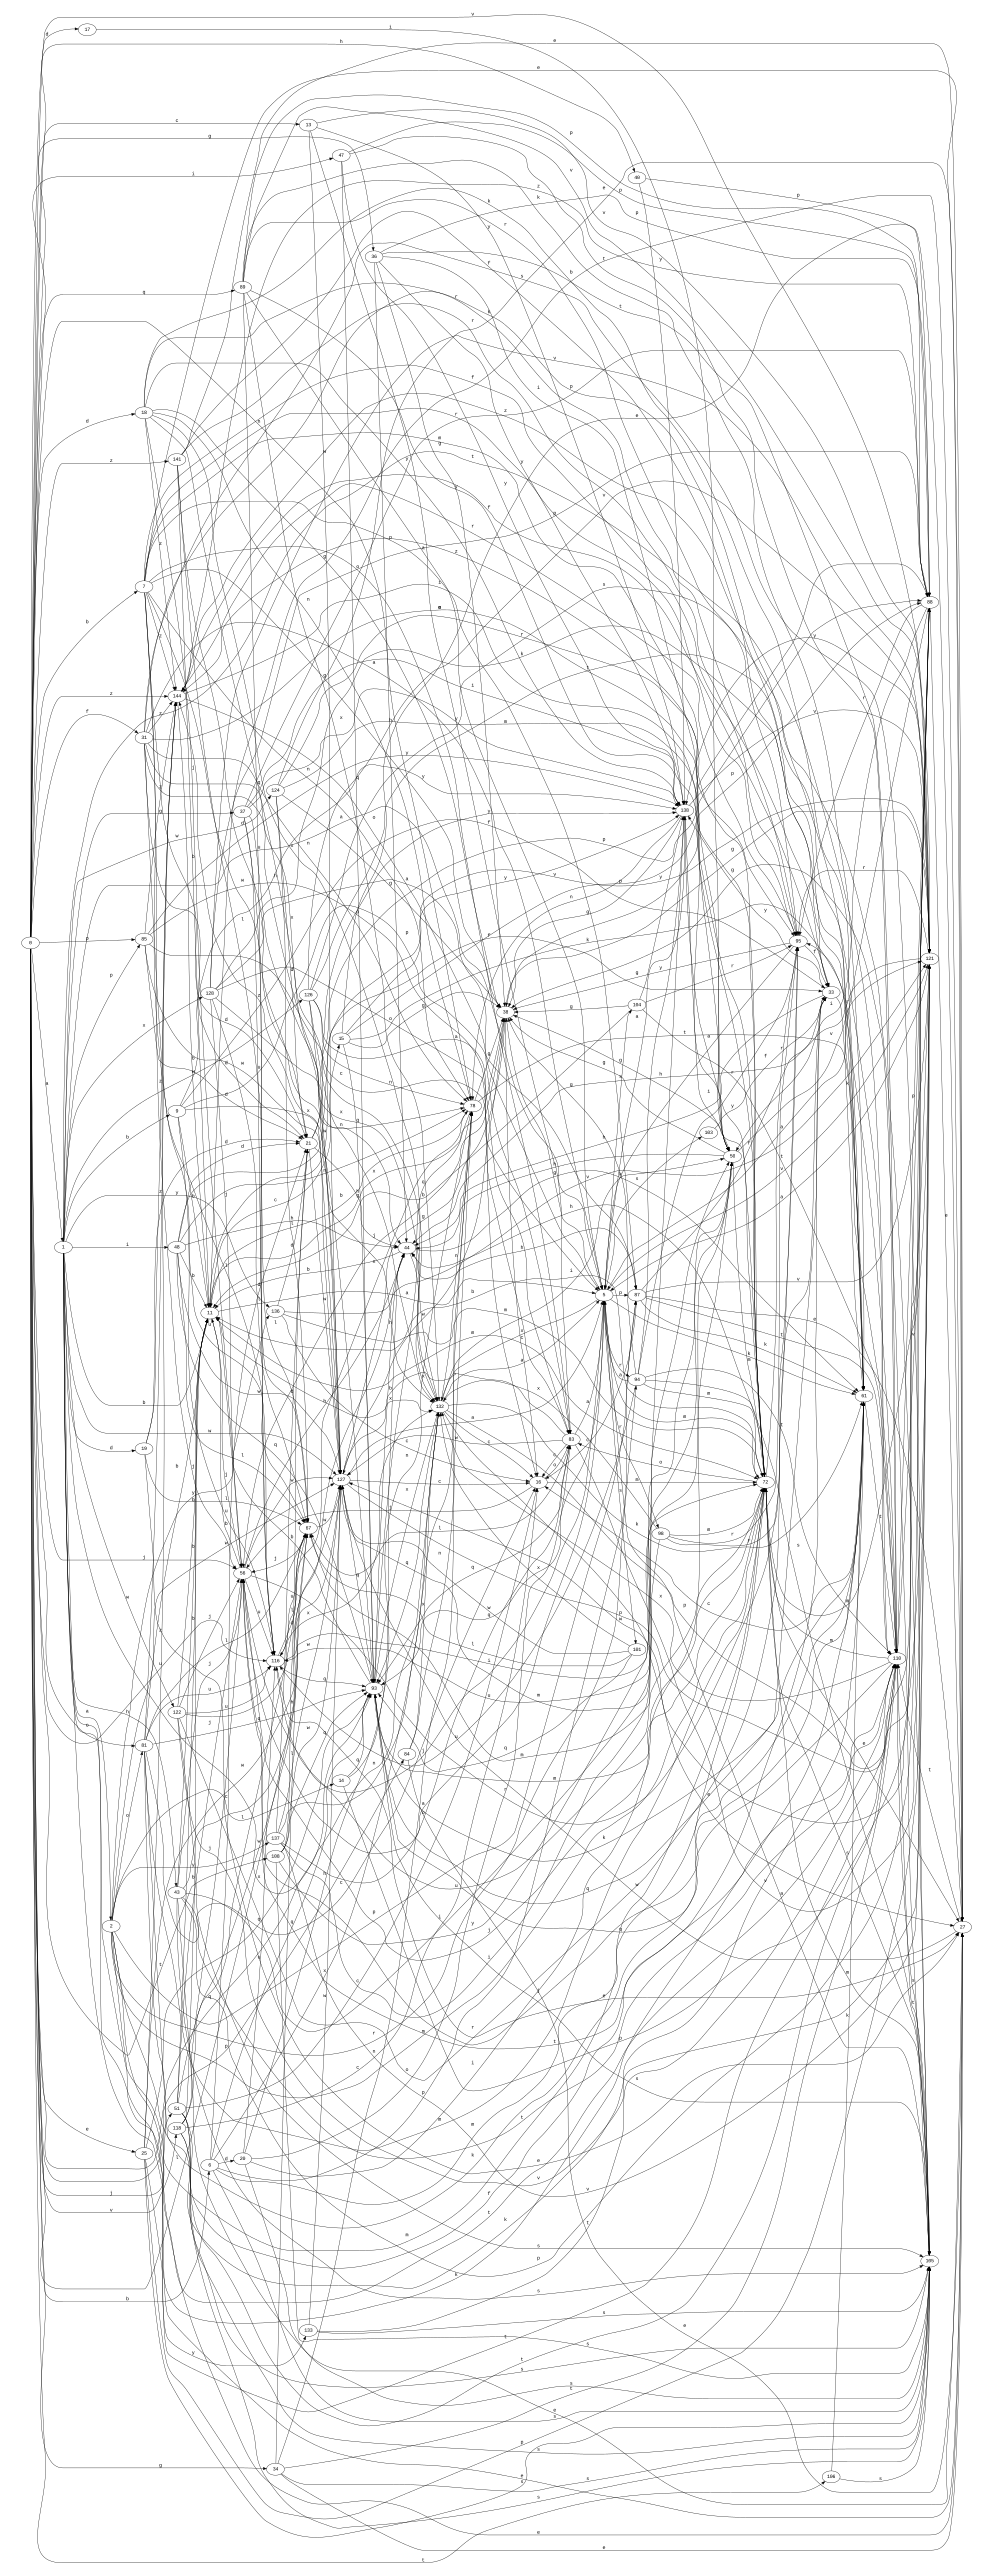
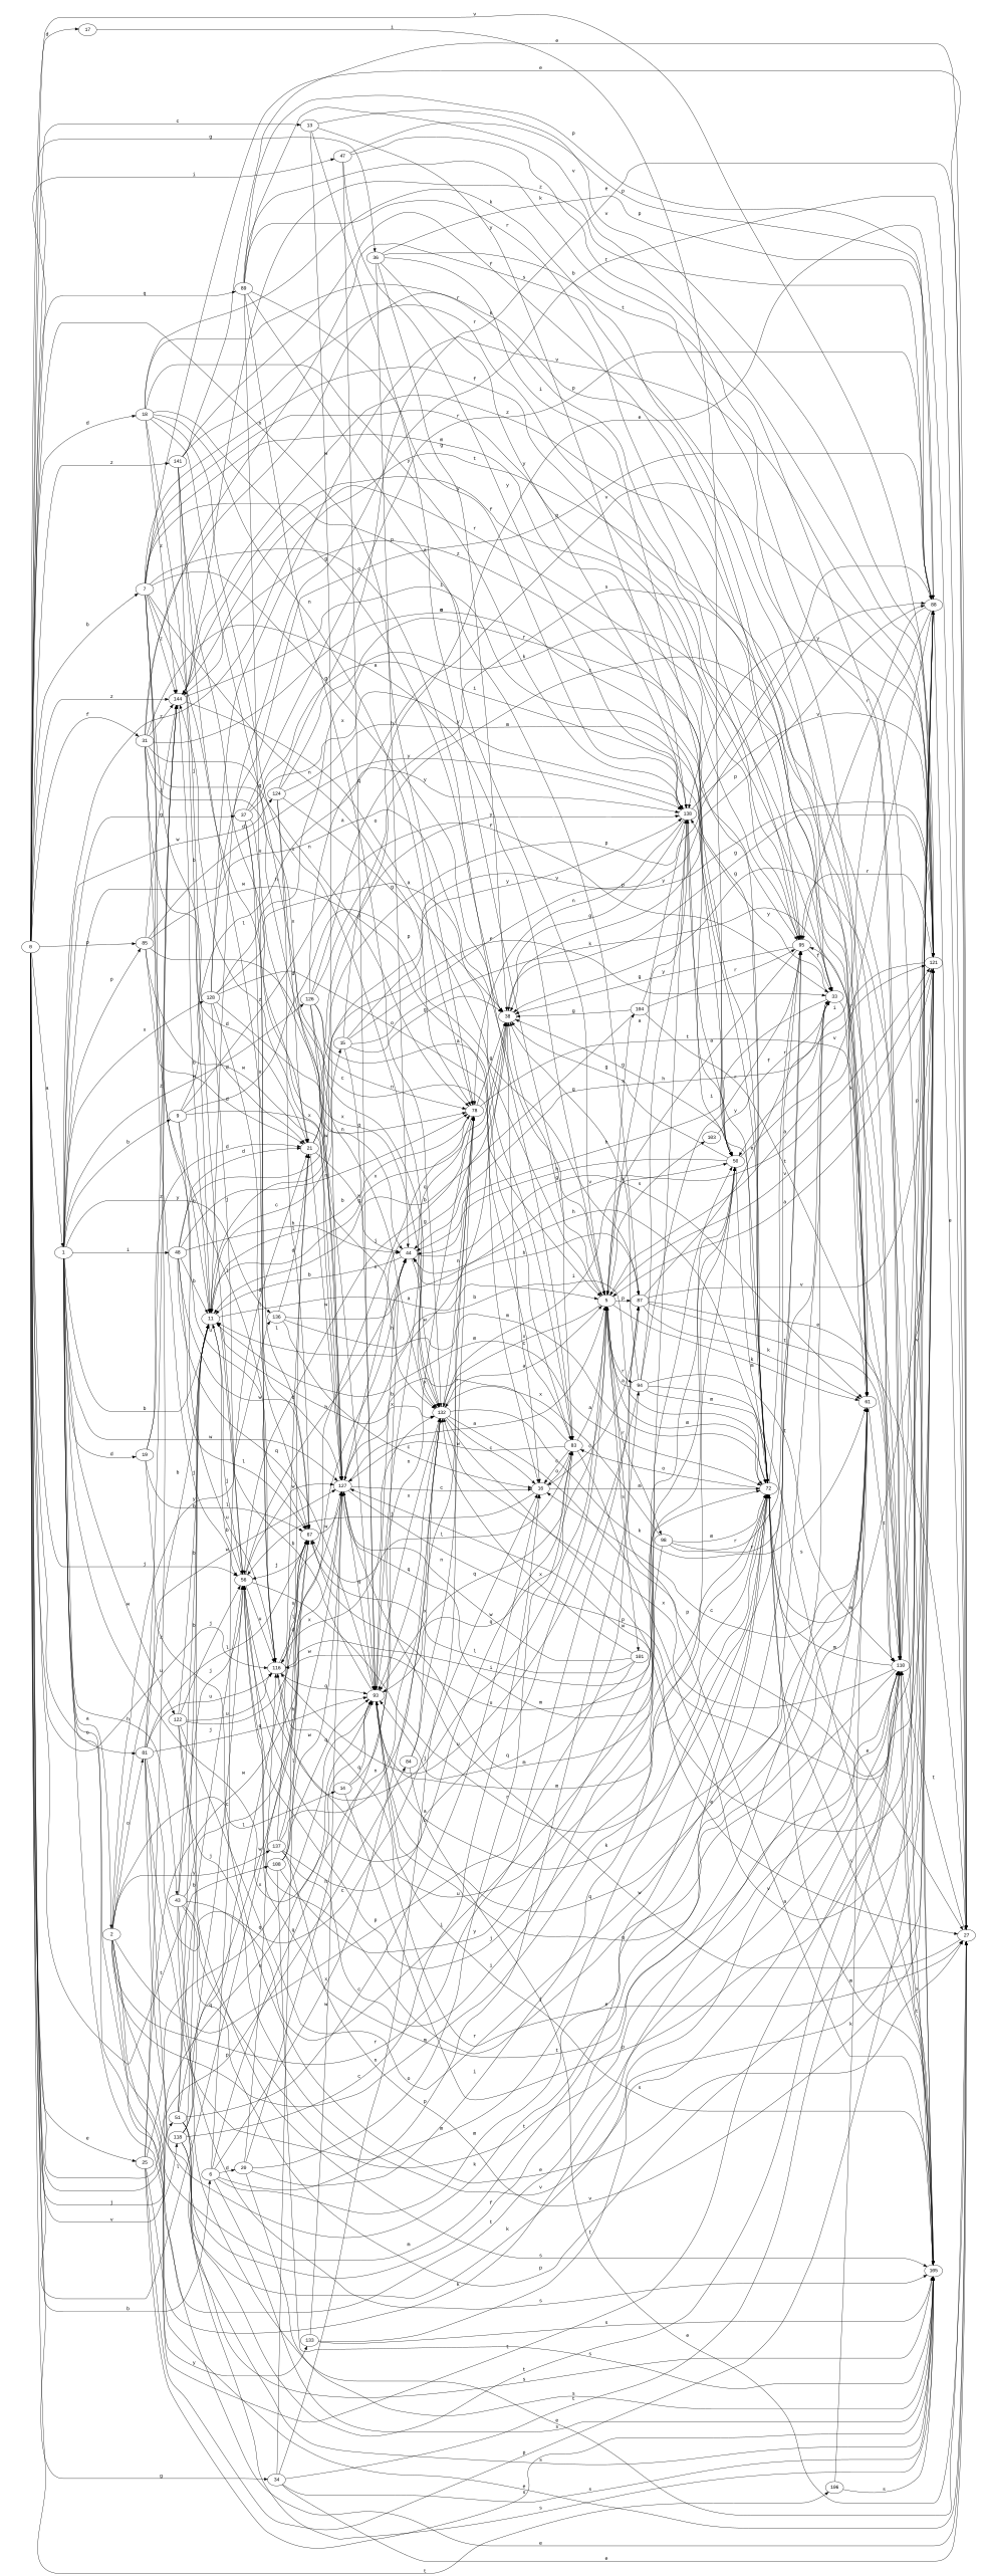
  strict digraph {
    fontname="Liberation Mono"
    rankdir=LR
    node [fontname="Liberation Mono"]
    edge [fontname="Liberation Mono"]
    0
    1
    6
    7
    13
    17
    18
    25
    31
    34
    36
-   40
    47
    51
    56
    67
    78
    81
    84
    85
    89
    93
    106
    108
    116
    118
    121
    141
    144
    2
    5
    9
    11
    19
    37
    43
    48
    61
    72
    110
    122
    124
    126
    127
    128
    132
    133
    136
    87
    20
    21
    105
    27
    38
    33
    83
    n57 [label=95]
    138
    50
    88
    44
    16
    14
    94
    137
    98
    101
    103
    104
    15
    0 -> 1 [label=a]
    0 -> 6 [label=b]
    0 -> 7 [label=b]
    0 -> 13 [label=c]
    0 -> 17 [label=d]
    0 -> 18 [label=d]
    0 -> 25 [label=e]
    0 -> 31 [label=f]
    0 -> 34 [label=g]
    0 -> 36 [label=g]
-   0 -> 40 [label=h]
    0 -> 47 [label=i]
    0 -> 51 [label=j]
    0 -> 56 [label=j]
    0 -> 67 [label=l]
    0 -> 78 [label=n]
    0 -> 81 [label=o]
    0 -> 84 [label=p]
    0 -> 85 [label=p]
    0 -> 89 [label=q]
    0 -> 93 [label=q]
    0 -> 106 [label=t]
    0 -> 108 [label=t]
    0 -> 116 [label=u]
    0 -> 118 [label=v]
    0 -> 121 [label=v]
    0 -> 141 [label=z]
    0 -> 144 [label=z]
    1 -> 85 [label=p]
    1 -> 2 [label=a]
    1 -> 5 [label=a]
    1 -> 9 [label=b]
    1 -> 11 [label=b]
    1 -> 19 [label=d]
    1 -> 37 [label=g]
    1 -> 43 [label=h]
    1 -> 48 [label=i]
    1 -> 61 [label=k]
    1 -> 72 [label=m]
    1 -> 110 [label=t]
    1 -> 122 [label=w]
    1 -> 124 [label=w]
    1 -> 126 [label=w]
    1 -> 127 [label=w]
    1 -> 128 [label=x]
    1 -> 132 [label=x]
    1 -> 133 [label=y]
    1 -> 136 [label=y]
    6 -> 93 [label=q]
    6 -> 72 [label=m]
    6 -> 132 [label=x]
    6 -> 87 [label=p]
    6 -> 20 [label=d]
    6 -> 21 [label=d]
    6 -> 105 [label=s]
    7 -> 56 [label=j]
    7 -> 78 [label=n]
    7 -> 116 [label=u]
    7 -> 144 [label=z]
    7 -> 72 [label=m]
    7 -> 127 [label=w]
    7 -> 87 [label=p]
    7 -> 21 [label=d]
    7 -> 27 [label=e]
    7 -> 38 [label=g]
    7 -> 33 [label=f]
    7 -> 83 [label=o]
    7 -> n57 [label=r]
    13 -> 121 [label=v]
    13 -> 127 [label=w]
    13 -> 83 [label=o]
    13 -> 138 [label=y]
    17 -> 50 [label=i]
    18 -> 56 [label=j]
    18 -> 78 [label=n]
    18 -> 93 [label=q]
    18 -> 144 [label=z]
    18 -> 61 [label=k]
    18 -> 132 [label=x]
    18 -> 38 [label=g]
    18 -> n57 [label=r]
    18 -> 138 [label=y]
    25 -> 93 [label=q]
    25 -> 144 [label=z]
    25 -> 110 [label=t]
    25 -> 127 [label=w]
    25 -> 105 [label=s]
    25 -> 88 [label=p]
    31 -> 67 [label=l]
    31 -> 78 [label=n]
    31 -> 144 [label=z]
    31 -> 5 [label=a]
    31 -> 61 [label=k]
    31 -> 72 [label=m]
    31 -> 132 [label=x]
    31 -> 21 [label=d]
    31 -> 105 [label=s]
    31 -> 44 [label=h]
    34 -> 67 [label=l]
    34 -> 78 [label=n]
    34 -> 110 [label=t]
    34 -> 105 [label=s]
    34 -> 27 [label=e]
    36 -> 110 [label=t]
    36 -> 38 [label=g]
    36 -> 138 [label=y]
    36 -> 50 [label=i]
    36 -> 88 [label=p]
    36 -> 44 [label=h]
-   40 -> 138 [label=y]
-   40 -> 88 [label=p]
    47 -> 93 [label=q]
    47 -> 110 [label=t]
    47 -> 138 [label=y]
    47 -> 88 [label=p]
    51 -> 56 [label=j]
    51 -> 11 [label=b]
    51 -> 110 [label=t]
    51 -> 127 [label=w]
    51 -> 105 [label=s]
    51 -> 33 [label=f]
    51 -> 16 [label=c]
    56 -> 116 [label=u]
    56 -> 5 [label=a]
    56 -> 11 [label=b]
    56 -> 110 [label=t]
    56 -> 127 [label=w]
    56 -> n57 [label=r]
    56 -> 44 [label=h]
    67 -> 56 [label=j]
    67 -> 116 [label=u]
    67 -> 72 [label=m]
    67 -> 127 [label=w]
    78 -> 93 [label=q]
    78 -> 11 [label=b]
    78 -> 110 [label=t]
    78 -> 38 [label=g]
    81 -> 67 [label=l]
    81 -> 93 [label=q]
    81 -> 116 [label=u]
    81 -> 144 [label=z]
    81 -> 11 [label=b]
    81 -> 72 [label=m]
    81 -> 105 [label=s]
    81 -> 27 [label=e]
    81 -> 16 [label=c]
    84 -> 78 [label=n]
    84 -> 132 [label=x]
    84 -> 27 [label=e]
    85 -> 144 [label=z]
    85 -> 127 [label=w]
    85 -> 21 [label=d]
    85 -> 83 [label=o]
    85 -> 138 [label=y]
    85 -> 16 [label=c]
    89 -> 116 [label=u]
    89 -> 121 [label=v]
    89 -> 5 [label=a]
    89 -> 61 [label=k]
    89 -> 132 [label=x]
    89 -> n57 [label=r]
    89 -> 138 [label=y]
    89 -> 88 [label=p]
    93 -> 11 [label=b]
    93 -> 61 [label=k]
    93 -> 72 [label=m]
    93 -> 132 [label=x]
    93 -> 105 [label=s]
    93 -> 44 [label=h]
    106 -> 61 [label=k]
    106 -> 105 [label=s]
    108 -> 93 [label=q]
    108 -> 127 [label=w]
    108 -> 21 [label=d]
    108 -> 105 [label=s]
    108 -> 138 [label=y]
    116 -> 67 [label=l]
    116 -> 78 [label=n]
    116 -> 93 [label=q]
    116 -> 27 [label=e]
    116 -> 50 [label=i]
    118 -> 56 [label=j]
    118 -> 67 [label=l]
    118 -> 11 [label=b]
    118 -> 61 [label=k]
    118 -> 105 [label=s]
    118 -> 16 [label=c]
    121 -> 5 [label=a]
    121 -> 72 [label=m]
    121 -> 127 [label=w]
    121 -> 38 [label=g]
    121 -> n57 [label=r]
    121 -> 138 [label=y]
    121 -> 44 [label=h]
    141 -> 67 [label=l]
    141 -> 11 [label=b]
    141 -> 21 [label=d]
    141 -> 27 [label=e]
    141 -> 33 [label=f]
    141 -> n57 [label=r]
    144 -> 11 [label=b]
    144 -> 33 [label=f]
    144 -> 83 [label=o]
    144 -> n57 [label=r]
    144 -> 50 [label=i]
    2 -> 81 [label=o]
    2 -> 61 [label=k]
    2 -> 72 [label=m]
    2 -> 110 [label=t]
    2 -> 127 [label=w]
    2 -> 136 [label=y]
    2 -> 87 [label=p]
    2 -> 27 [label=e]
    2 -> 14 [label=c]
    2 -> 94 [label=r]
    2 -> 137 [label=y]
    5 -> 56 [label=j]
    5 -> 93 [label=q]
    5 -> 121 [label=v]
    5 -> 61 [label=k]
    5 -> 72 [label=m]
    5 -> 132 [label=x]
    5 -> 87 [label=p]
    5 -> 38 [label=g]
    5 -> 94 [label=r]
    5 -> 98 [label=r]
    5 -> 101 [label=s]
    5 -> 103 [label=s]
    5 -> 104 [label=s]
    9 -> 116 [label=u]
    9 -> 11 [label=b]
    9 -> 132 [label=x]
    9 -> 87 [label=p]
    9 -> 33 [label=f]
    9 -> 138 [label=y]
    11 -> 56 [label=j]
    11 -> 121 [label=v]
    11 -> 5 [label=a]
    11 -> 72 [label=m]
    11 -> 38 [label=g]
    11 -> 15 [label=c]
    19 -> 67 [label=l]
    19 -> 144 [label=z]
    19 -> 21 [label=d]
    19 -> 27 [label=e]
    37 -> 67 [label=l]
    37 -> 116 [label=u]
    37 -> 132 [label=x]
    37 -> 138 [label=y]
    37 -> 50 [label=i]
    37 -> 88 [label=p]
    43 -> 56 [label=j]
    43 -> 11 [label=b]
    43 -> 110 [label=t]
    43 -> 105 [label=s]
    43 -> 27 [label=e]
    43 -> 50 [label=i]
    43 -> 88 [label=p]
    43 -> 44 [label=h]
    48 -> 67 [label=l]
    48 -> 78 [label=n]
    48 -> 93 [label=q]
    48 -> 11 [label=b]
    48 -> 127 [label=w]
    48 -> 21 [label=d]
    48 -> 33 [label=f]
    48 -> 44 [label=h]
    61 -> 56 [label=j]
    61 -> 144 [label=z]
    61 -> 110 [label=t]
    61 -> 16 [label=c]
    72 -> 56 [label=j]
    72 -> 144 [label=z]
    72 -> 11 [label=b]
    72 -> 105 [label=s]
    72 -> 27 [label=e]
    72 -> 38 [label=g]
    72 -> 83 [label=o]
    72 -> n57 [label=r]
    72 -> 138 [label=y]
    72 -> 44 [label=h]
    110 -> 93 [label=q]
    110 -> 121 [label=v]
    110 -> 72 [label=m]
    110 -> 132 [label=x]
    110 -> 105 [label=s]
    110 -> n57 [label=r]
    110 -> 88 [label=p]
    122 -> 56 [label=j]
    122 -> 116 [label=u]
    122 -> 121 [label=v]
    122 -> 11 [label=b]
    122 -> 132 [label=x]
    122 -> 105 [label=s]
    122 -> n57 [label=r]
    124 -> 67 [label=l]
    124 -> 72 [label=m]
    124 -> 21 [label=d]
    124 -> 27 [label=e]
    124 -> 38 [label=g]
    124 -> n57 [label=r]
    126 -> 78 [label=n]
    126 -> 121 [label=v]
    126 -> 5 [label=a]
    126 -> 110 [label=t]
    126 -> 127 [label=w]
    126 -> 132 [label=x]
    126 -> 105 [label=s]
    127 -> 93 [label=q]
    127 -> 144 [label=z]
    127 -> 5 [label=a]
    127 -> 72 [label=m]
    127 -> 132 [label=x]
    127 -> 38 [label=g]
    127 -> 88 [label=p]
    127 -> 16 [label=c]
    128 -> 56 [label=j]
    128 -> 67 [label=l]
    128 -> 78 [label=n]
    128 -> 121 [label=v]
    128 -> 5 [label=a]
    128 -> 61 [label=k]
    128 -> 83 [label=o]
    128 -> 88 [label=p]
    132 -> 78 [label=n]
    132 -> 93 [label=q]
    132 -> 5 [label=a]
    132 -> 61 [label=k]
    132 -> 27 [label=e]
    132 -> 50 [label=i]
    132 -> 88 [label=p]
    132 -> 16 [label=c]
    133 -> 110 [label=t]
    133 -> 127 [label=w]
    133 -> 105 [label=s]
    136 -> 121 [label=v]
    136 -> 72 [label=m]
    136 -> 21 [label=d]
    136 -> 16 [label=c]
    87 -> 121 [label=v]
    87 -> 61 [label=k]
    87 -> 110 [label=t]
    87 -> 27 [label=e]
-   87 -> 33 [label=f]
+   87 -> 33 [label=e]
    87 -> 44 [label=h]
    87 -> 16 [label=c]
    20 -> 116 [label=u]
    20 -> 105 [label=s]
    20 -> 83 [label=o]
    20 -> 50 [label=i]
    20 -> 44 [label=h]
    21 -> 127 [label=w]
    21 -> 138 [label=y]
    21 -> 88 [label=p]
    21 -> 44 [label=h]
    105 -> 5 [label=a]
    105 -> 72 [label=m]
    105 -> 110 [label=t]
    105 -> 38 [label=g]
    27 -> 11 [label=b]
    27 -> 110 [label=t]
    27 -> 127 [label=w]
    38 -> 56 [label=j]
    38 -> 127 [label=w]
    38 -> 88 [label=p]
    38 -> 16 [label=c]
    33 -> 93 [label=q]
    33 -> 61 [label=k]
    33 -> 138 [label=y]
    33 -> 44 [label=h]
    83 -> 67 [label=l]
    83 -> 93 [label=q]
    83 -> 121 [label=v]
    83 -> 5 [label=a]
    83 -> 11 [label=b]
    83 -> 127 [label=w]
    83 -> 16 [label=c]
    n57 -> 5 [label=a]
    n57 -> 38 [label=g]
    n57 -> 33 [label=f]
    138 -> 78 [label=n]
    138 -> 121 [label=v]
    138 -> 5 [label=a]
    138 -> 38 [label=g]
    138 -> 50 [label=i]
    50 -> 116 [label=u]
    50 -> 121 [label=v]
    50 -> 72 [label=m]
    50 -> 38 [label=g]
    50 -> 44 [label=h]
    88 -> 144 [label=z]
    88 -> 5 [label=a]
    88 -> 27 [label=e]
    88 -> n57 [label=r]
    88 -> 50 [label=i]
    44 -> 11 [label=b]
    44 -> 61 [label=k]
    44 -> 132 [label=x]
    16 -> 56 [label=j]
    16 -> 72 [label=m]
    16 -> 83 [label=o]
    14 -> 78 [label=n]
    14 -> 93 [label=q]
    14 -> 88 [label=p]
    94 -> 116 [label=u]
    94 -> 5 [label=a]
    94 -> 72 [label=m]
    94 -> 110 [label=t]
    94 -> 105 [label=s]
    94 -> 38 [label=g]
    94 -> n57 [label=r]
    94 -> 138 [label=y]
    137 -> 78 [label=n]
    137 -> 121 [label=v]
    137 -> 127 [label=w]
    137 -> 21 [label=d]
    137 -> 83 [label=o]
    137 -> 50 [label=i]
    98 -> 116 [label=u]
    98 -> 72 [label=m]
    98 -> 132 [label=x]
    98 -> 33 [label=f]
    98 -> n57 [label=r]
    101 -> 67 [label=l]
    101 -> 93 [label=q]
    101 -> 127 [label=w]
    101 -> 132 [label=x]
    103 -> 33 [label=f]
    104 -> 11 [label=b]
    104 -> 110 [label=t]
    104 -> 38 [label=g]
    104 -> n57 [label=r]
    104 -> 138 [label=y]
    15 -> 93 [label=q]
    15 -> 61 [label=k]
    15 -> 27 [label=e]
    15 -> 38 [label=g]
    15 -> 138 [label=y]
    15 -> 88 [label=p]
  }
